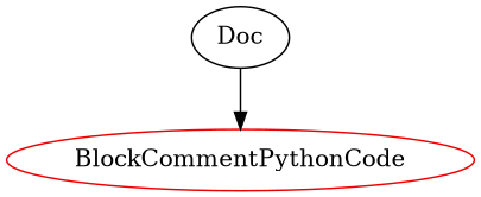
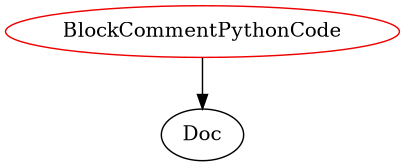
  digraph {
    n1 [color=red2 label=BlockCommentPythonCode shape=oval]
    Doc
-   Doc -> n1
+   n1 -> Doc
  }
